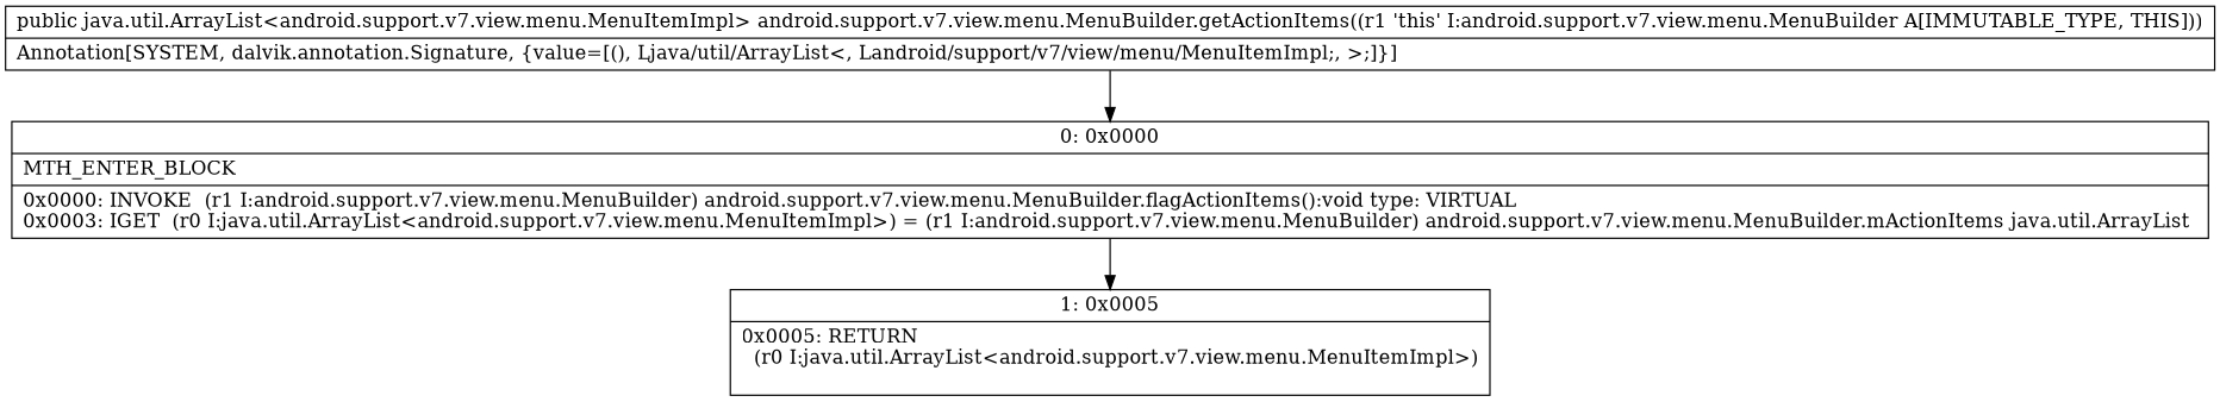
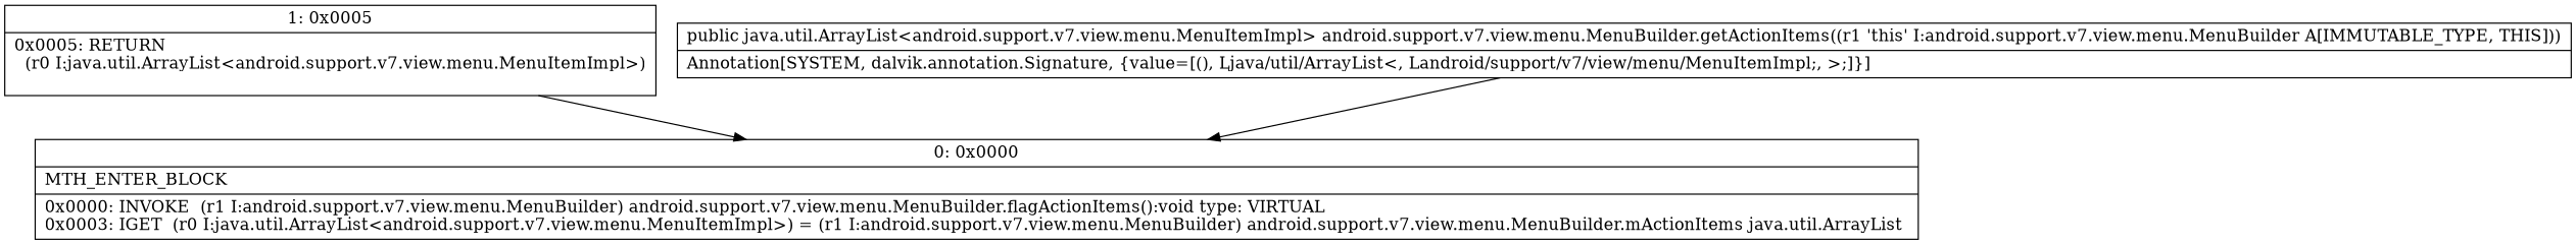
  digraph {
    node [shape=record]
    n1 [label="{0\:\ 0x0000|MTH_ENTER_BLOCK\l|0x0000: INVOKE  (r1 I:android.support.v7.view.menu.MenuBuilder) android.support.v7.view.menu.MenuBuilder.flagActionItems():void type: VIRTUAL \l0x0003: IGET  (r0 I:java.util.ArrayList\<android.support.v7.view.menu.MenuItemImpl\>) = (r1 I:android.support.v7.view.menu.MenuBuilder) android.support.v7.view.menu.MenuBuilder.mActionItems java.util.ArrayList \l}"]
    n2 [label="{1\:\ 0x0005|0x0005: RETURN  \l  (r0 I:java.util.ArrayList\<android.support.v7.view.menu.MenuItemImpl\>)\l \l}"]
    n3 [label="{public java.util.ArrayList\<android.support.v7.view.menu.MenuItemImpl\> android.support.v7.view.menu.MenuBuilder.getActionItems((r1 'this' I:android.support.v7.view.menu.MenuBuilder A[IMMUTABLE_TYPE, THIS]))  | Annotation[SYSTEM, dalvik.annotation.Signature, \{value=[(), Ljava\/util\/ArrayList\<, Landroid\/support\/v7\/view\/menu\/MenuItemImpl;, \>;]\}]\l}"]
-   n1 -> n2
+   n2 -> n1
    n3 -> n1
  }
